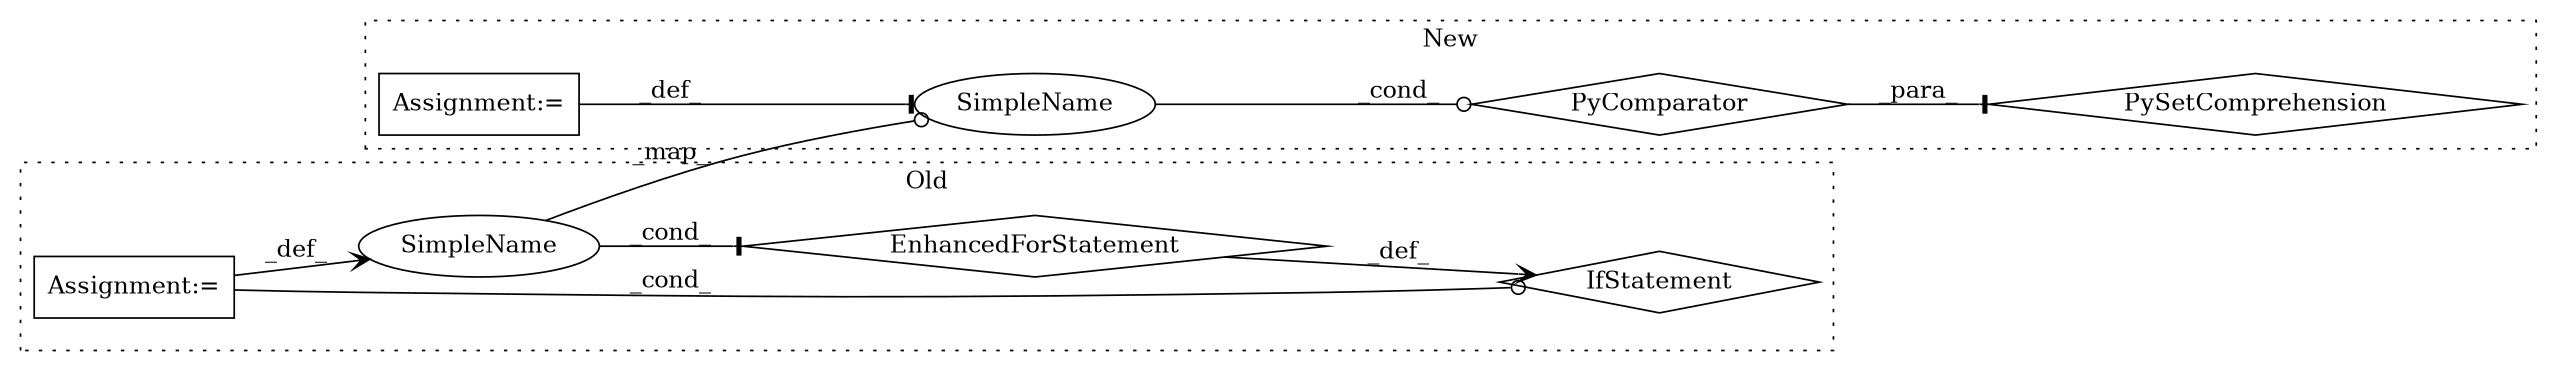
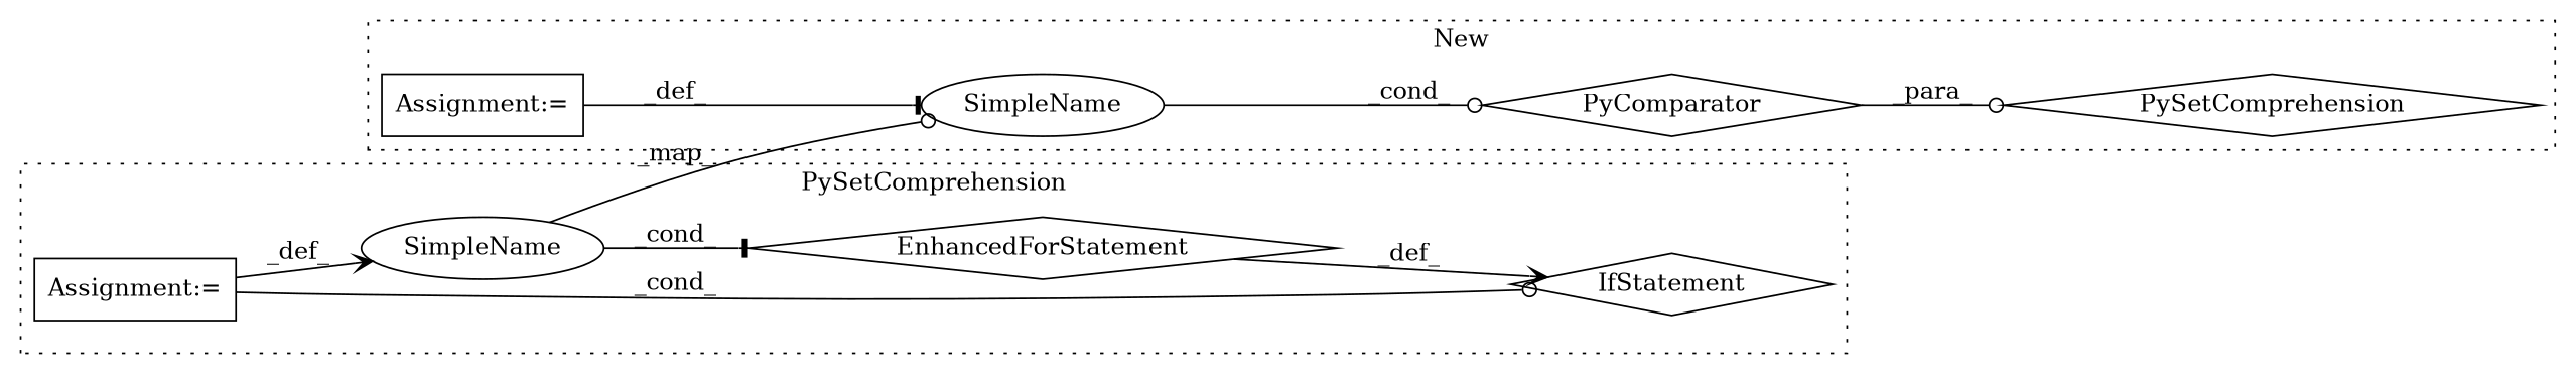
  digraph {
    rankdir=LR
    node [a=7 l="57,2" s="10279,10355" shape=diamond]
    edge [arrowhead=odot]
    n1 [a=25 l="4,2" label=IfStatement s="10367,10396"]
    n2 [label="Assignment:=" shape=box]
    n3 [a=70 label=EnhancedForStatement]
    n4 [a=42 l=1 label=SimpleName s=10340 shape=ellipse]
    n5 [a=111 l=138 label=PySetComprehension s=10362]
    n6 [l=45 label="Assignment:=" s=10447 shape=box]
    n7 [a=113 l=45 label=PyComparator s=10447]
    n8 [a=42 l=1 label=SimpleName s=10450 shape=ellipse]
    subgraph cluster_1 {
-     label=Old
+     label=PySetComprehension
      style=dotted
      n1
      n2
      n3
      n4
    }
    subgraph cluster_2 {
      label=New
      style=dotted
      n5
      n6
      n7
      n8
    }
    n2 -> n1 [label=_cond_]
    n2 -> n4 [arrowhead=vee label=_def_]
    n3 -> n1 [arrowhead=vee label=_def_]
    n4 -> n3 [arrowhead=tee label=_cond_]
    n4 -> n8 [label=_map_]
    n6 -> n8 [arrowhead=tee label=_def_]
-   n7 -> n5 [arrowhead=tee label=_para_]
+   n7 -> n5 [label=_para_]
    n8 -> n7 [label=_cond_]
  }
